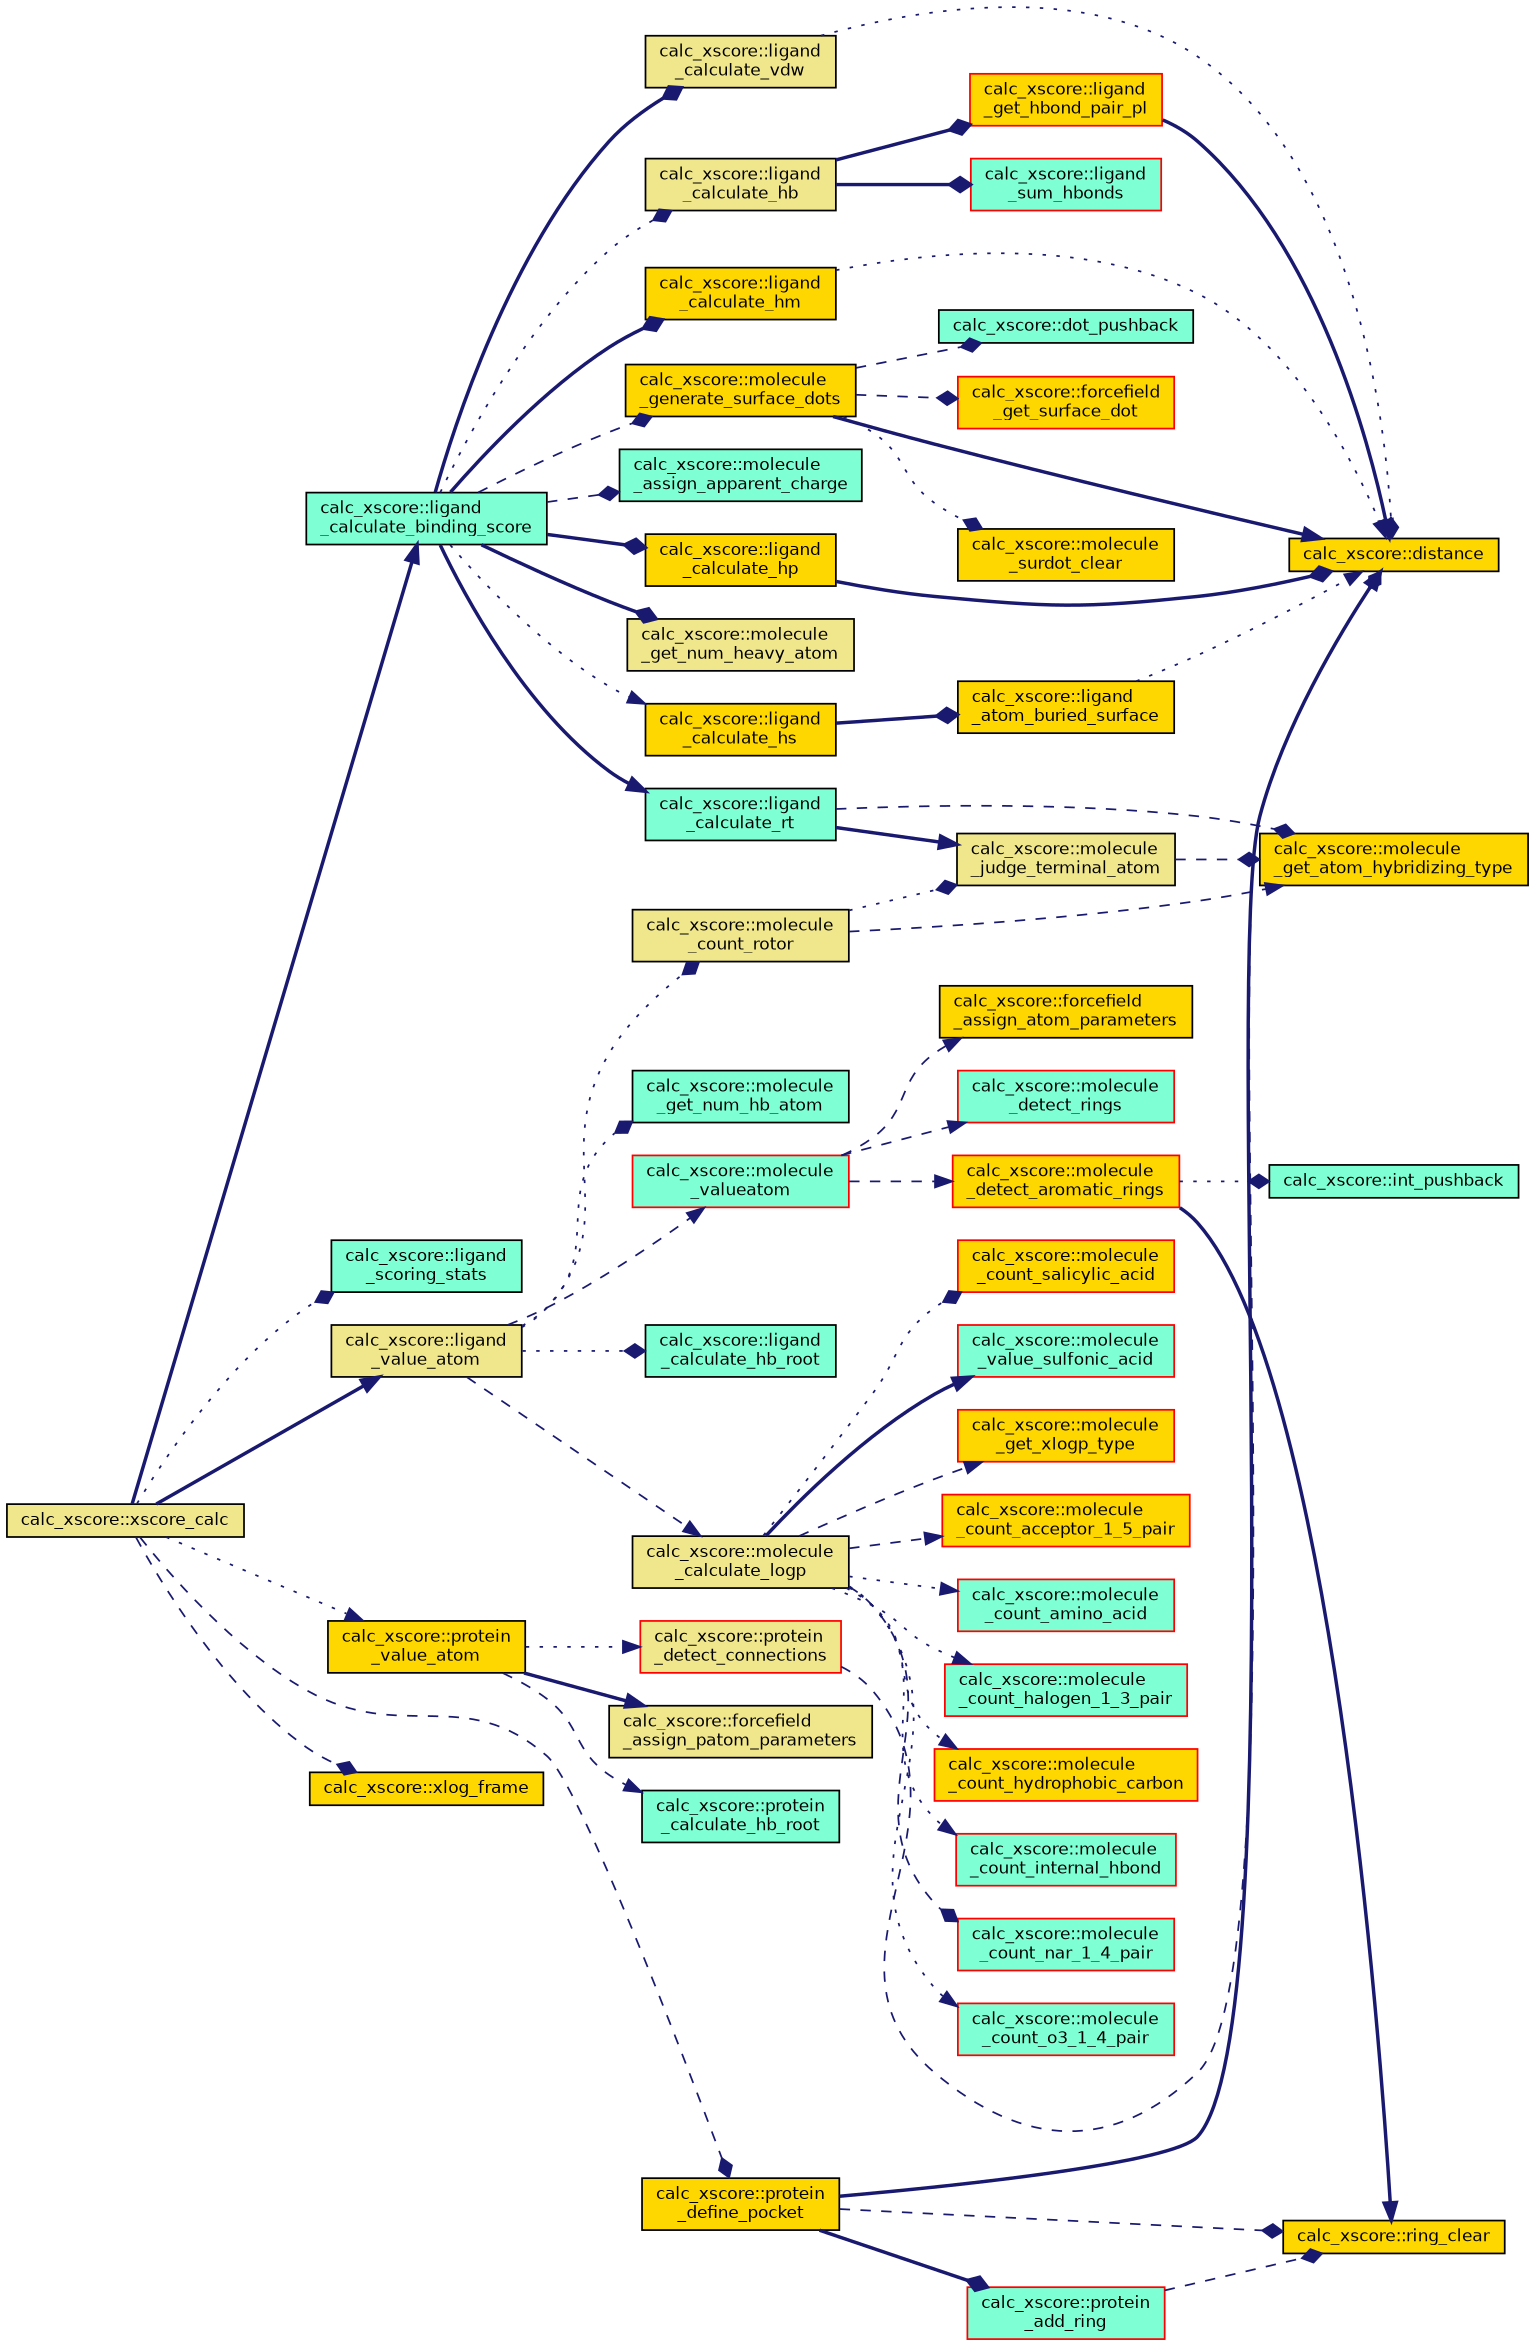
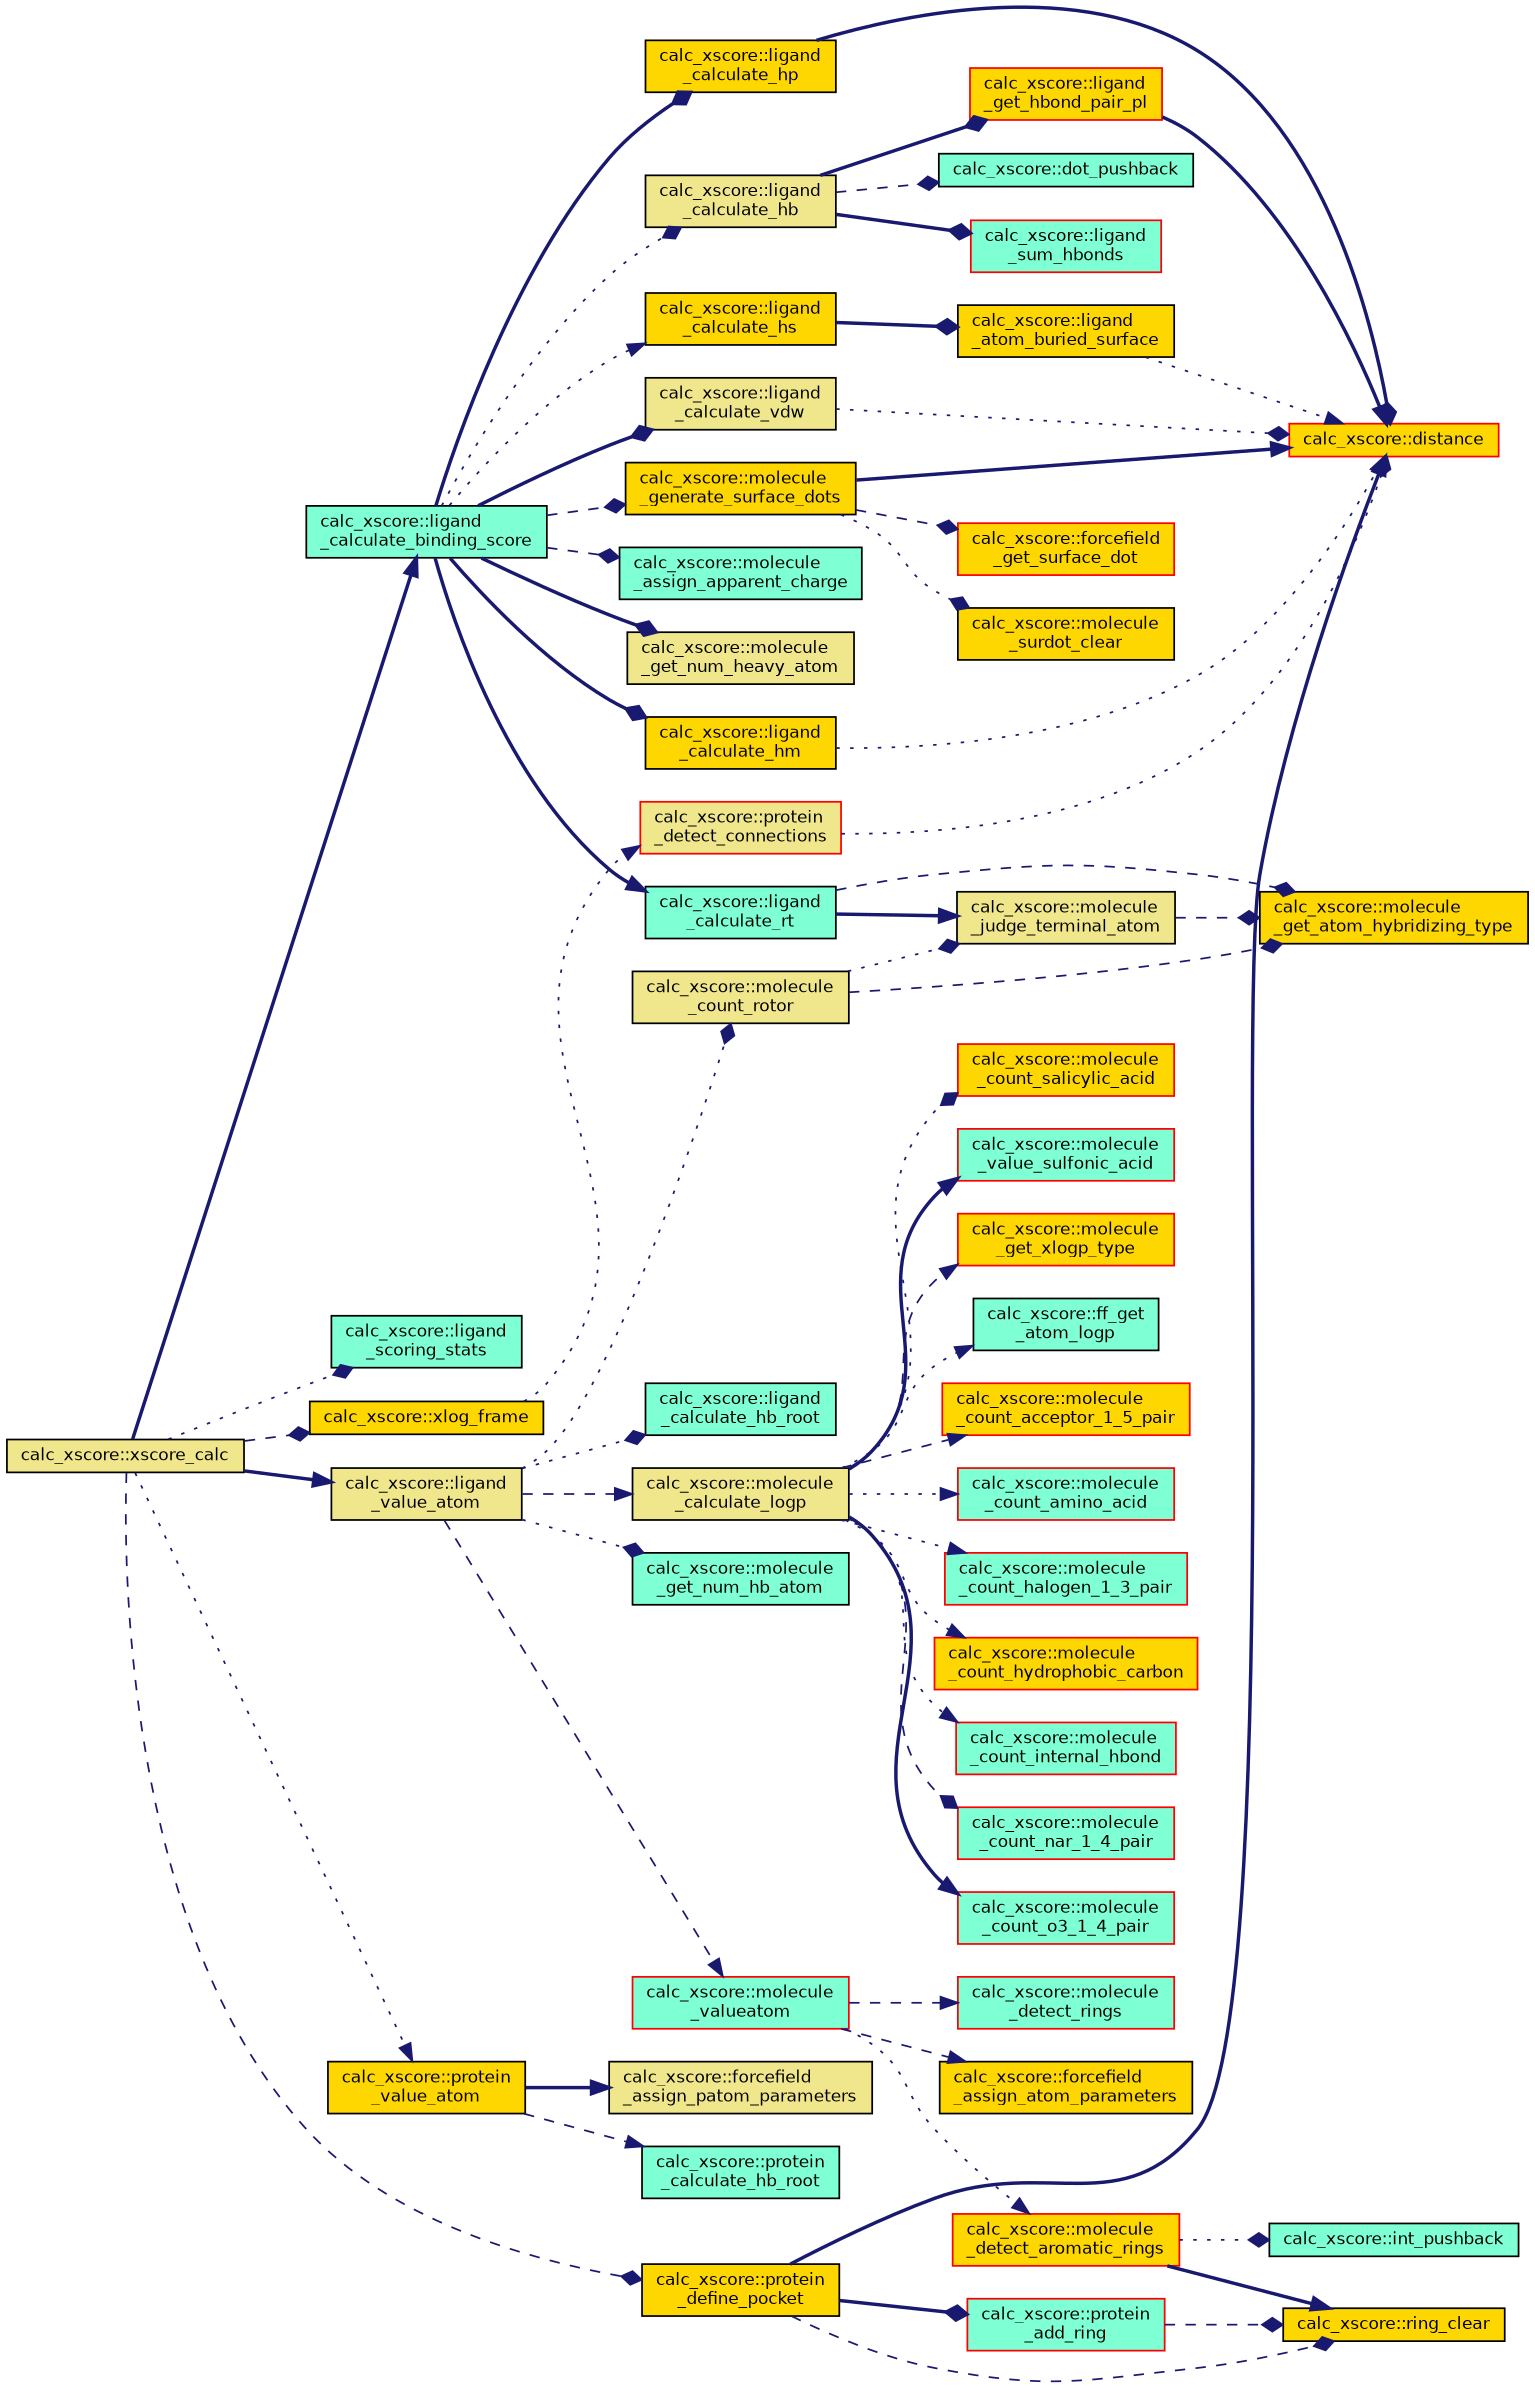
  digraph {
    rankdir=LR
    node [color=black fillcolor=aquamarine fontname=Helvetica fontsize=10 shape=record style=filled]
    edge [arrowhead=diamond color=midnightblue fontname=Helvetica fontsize=10 labelfontname=Helvetica labelfontsize=10 style=dotted]
    n1 [fillcolor=khaki fontcolor=black height=0.2 label="calc_xscore::xscore_calc" width=0.4]
    n2 [height=0.2 label="calc_xscore::ligand\l_calculate_binding_score" width=0.4]
    n3 [height=0.2 label="calc_xscore::ligand\l_scoring_stats" width=0.4]
    n4 [fillcolor=khaki height=0.2 label="calc_xscore::ligand\l_value_atom" width=0.4]
    n5 [fillcolor=gold height=0.2 label="calc_xscore::protein\l_define_pocket" width=0.4]
    n6 [fillcolor=gold height=0.2 label="calc_xscore::protein\l_value_atom" width=0.4]
    n7 [fillcolor=gold height=0.2 label="calc_xscore::xlog_frame" width=0.4]
    n8 [fillcolor=khaki height=0.2 label="calc_xscore::ligand\l_calculate_hb" width=0.4]
    n9 [fillcolor=gold height=0.2 label="calc_xscore::ligand\l_calculate_hm" width=0.4]
    n10 [fillcolor=gold height=0.2 label="calc_xscore::ligand\l_calculate_hp" width=0.4]
    n11 [fillcolor=gold height=0.2 label="calc_xscore::ligand\l_calculate_hs" width=0.4]
    n12 [height=0.2 label="calc_xscore::ligand\l_calculate_rt" width=0.4]
    n13 [fillcolor=khaki height=0.2 label="calc_xscore::ligand\l_calculate_vdw" width=0.4]
    n14 [height=0.2 label="calc_xscore::molecule\l_assign_apparent_charge" width=0.4]
    n15 [fillcolor=gold height=0.2 label="calc_xscore::molecule\l_generate_surface_dots" width=0.4]
    n16 [fillcolor=khaki height=0.2 label="calc_xscore::molecule\l_get_num_heavy_atom" width=0.4]
    n17 [height=0.2 label="calc_xscore::ligand\l_calculate_hb_root" width=0.4]
    n18 [fillcolor=khaki height=0.2 label="calc_xscore::molecule\l_calculate_logp" width=0.4]
    n19 [fillcolor=khaki height=0.2 label="calc_xscore::molecule\l_count_rotor" width=0.4]
    n20 [height=0.2 label="calc_xscore::molecule\l_get_num_hb_atom" width=0.4]
    n21 [color=red height=0.2 label="calc_xscore::molecule\l_valueatom" width=0.4]
-   n22 [fillcolor=gold height=0.2 label="calc_xscore::distance" width=0.4]
+   n22 [color=red fillcolor=gold height=0.2 label="calc_xscore::distance" width=0.4]
    n23 [fillcolor=gold height=0.2 label="calc_xscore::ring_clear" width=0.4]
    n24 [color=red height=0.2 label="calc_xscore::protein\l_add_ring" width=0.4]
    n25 [fillcolor=khaki height=0.2 label="calc_xscore::forcefield\l_assign_patom_parameters" width=0.4]
    n26 [height=0.2 label="calc_xscore::protein\l_calculate_hb_root" width=0.4]
    n27 [color=red fillcolor=khaki height=0.2 label="calc_xscore::protein\l_detect_connections" width=0.4]
    n28 [color=red fillcolor=gold height=0.2 label="calc_xscore::ligand\l_get_hbond_pair_pl" width=0.4]
    n29 [color=red height=0.2 label="calc_xscore::ligand\l_sum_hbonds" width=0.4]
    n30 [fillcolor=gold height=0.2 label="calc_xscore::ligand\l_atom_buried_surface" width=0.4]
    n31 [fillcolor=gold height=0.2 label="calc_xscore::molecule\l_get_atom_hybridizing_type" width=0.4]
    n32 [fillcolor=khaki height=0.2 label="calc_xscore::molecule\l_judge_terminal_atom" width=0.4]
    n33 [height=0.2 label="calc_xscore::dot_pushback" width=0.4]
    n34 [color=red fillcolor=gold height=0.2 label="calc_xscore::forcefield\l_get_surface_dot" width=0.4]
    n35 [fillcolor=gold height=0.2 label="calc_xscore::molecule\l_surdot_clear" width=0.4]
+   n36 [height=0.2 label="calc_xscore::ff_get\l_atom_logp" width=0.4]
    n37 [color=red fillcolor=gold height=0.2 label="calc_xscore::molecule\l_count_acceptor_1_5_pair" width=0.4]
    n38 [color=red height=0.2 label="calc_xscore::molecule\l_count_amino_acid" width=0.4]
    n39 [color=red height=0.2 label="calc_xscore::molecule\l_count_halogen_1_3_pair" width=0.4]
    n40 [color=red fillcolor=gold height=0.2 label="calc_xscore::molecule\l_count_hydrophobic_carbon" width=0.4]
    n41 [color=red height=0.2 label="calc_xscore::molecule\l_count_internal_hbond" width=0.4]
    n42 [color=red height=0.2 label="calc_xscore::molecule\l_count_nar_1_4_pair" width=0.4]
    n43 [color=red height=0.2 label="calc_xscore::molecule\l_count_o3_1_4_pair" width=0.4]
    n44 [color=red fillcolor=gold height=0.2 label="calc_xscore::molecule\l_count_salicylic_acid" width=0.4]
    n45 [color=red height=0.2 label="calc_xscore::molecule\l_value_sulfonic_acid" width=0.4]
    n46 [color=red fillcolor=gold height=0.2 label="calc_xscore::molecule\l_get_xlogp_type" width=0.4]
    n47 [fillcolor=gold height=0.2 label="calc_xscore::forcefield\l_assign_atom_parameters" width=0.4]
    n48 [color=red fillcolor=gold height=0.2 label="calc_xscore::molecule\l_detect_aromatic_rings" width=0.4]
    n49 [color=red height=0.2 label="calc_xscore::molecule\l_detect_rings" width=0.4]
    n50 [height=0.2 label="calc_xscore::int_pushback" width=0.4]
    n1 -> n2 [arrowhead=normal style=bold]
    n1 -> n3
    n1 -> n4 [arrowhead=normal style=bold]
    n1 -> n5 [style=dashed]
    n1 -> n6 [arrowhead=normal]
    n1 -> n7 [style=dashed]
    n2 -> n8
    n2 -> n9 [style=bold]
    n2 -> n10 [style=bold]
    n2 -> n11 [arrowhead=normal]
    n2 -> n12 [arrowhead=normal style=bold]
    n2 -> n13 [style=bold]
    n2 -> n14 [style=dashed]
    n2 -> n15 [style=dashed]
    n2 -> n16 [style=bold]
    n4 -> n17
    n4 -> n18 [arrowhead=normal style=dashed]
    n4 -> n19
    n4 -> n20
    n4 -> n21 [arrowhead=normal style=dashed]
    n5 -> n22 [arrowhead=normal style=bold]
    n5 -> n23 [style=dashed]
    n5 -> n24 [style=bold]
    n6 -> n25 [arrowhead=normal style=bold]
    n6 -> n26 [arrowhead=normal style=dashed]
-   n6 -> n27 [arrowhead=normal]
+   n7 -> n27 [arrowhead=normal]
    n8 -> n28 [style=bold]
    n8 -> n29 [style=bold]
    n9 -> n22 [arrowhead=normal]
    n10 -> n22 [style=bold]
    n11 -> n30 [style=bold]
    n12 -> n31 [style=dashed]
    n12 -> n32 [arrowhead=normal style=bold]
    n13 -> n22
    n15 -> n22 [arrowhead=normal style=bold]
-   n15 -> n33 [style=dashed]
+   n8 -> n33 [style=dashed]
    n15 -> n34 [style=dashed]
    n15 -> n35
+   n18 -> n36 [arrowhead=normal]
    n18 -> n37 [arrowhead=normal style=dashed]
    n18 -> n38 [arrowhead=normal]
    n18 -> n39 [arrowhead=normal]
    n18 -> n40 [arrowhead=normal]
    n18 -> n41 [arrowhead=normal]
    n18 -> n42 [style=dashed]
-   n18 -> n43 [arrowhead=normal]
+   n18 -> n43 [arrowhead=normal style=bold]
    n18 -> n44
    n18 -> n45 [arrowhead=normal style=bold]
    n18 -> n46 [arrowhead=normal style=dashed]
-   n19 -> n31 [arrowhead=normal style=dashed]
+   n19 -> n31 [style=dashed]
    n19 -> n32
    n21 -> n47 [arrowhead=normal style=dashed]
-   n21 -> n48 [arrowhead=normal style=dashed]
+   n21 -> n48 [arrowhead=normal]
    n21 -> n49 [arrowhead=normal style=dashed]
    n24 -> n23 [style=dashed]
-   n27 -> n22 [style=dashed]
+   n27 -> n22
    n28 -> n22 [arrowhead=normal style=bold]
    n30 -> n22 [arrowhead=normal]
    n32 -> n31 [style=dashed]
    n48 -> n23 [arrowhead=normal style=bold]
    n48 -> n50
  }
